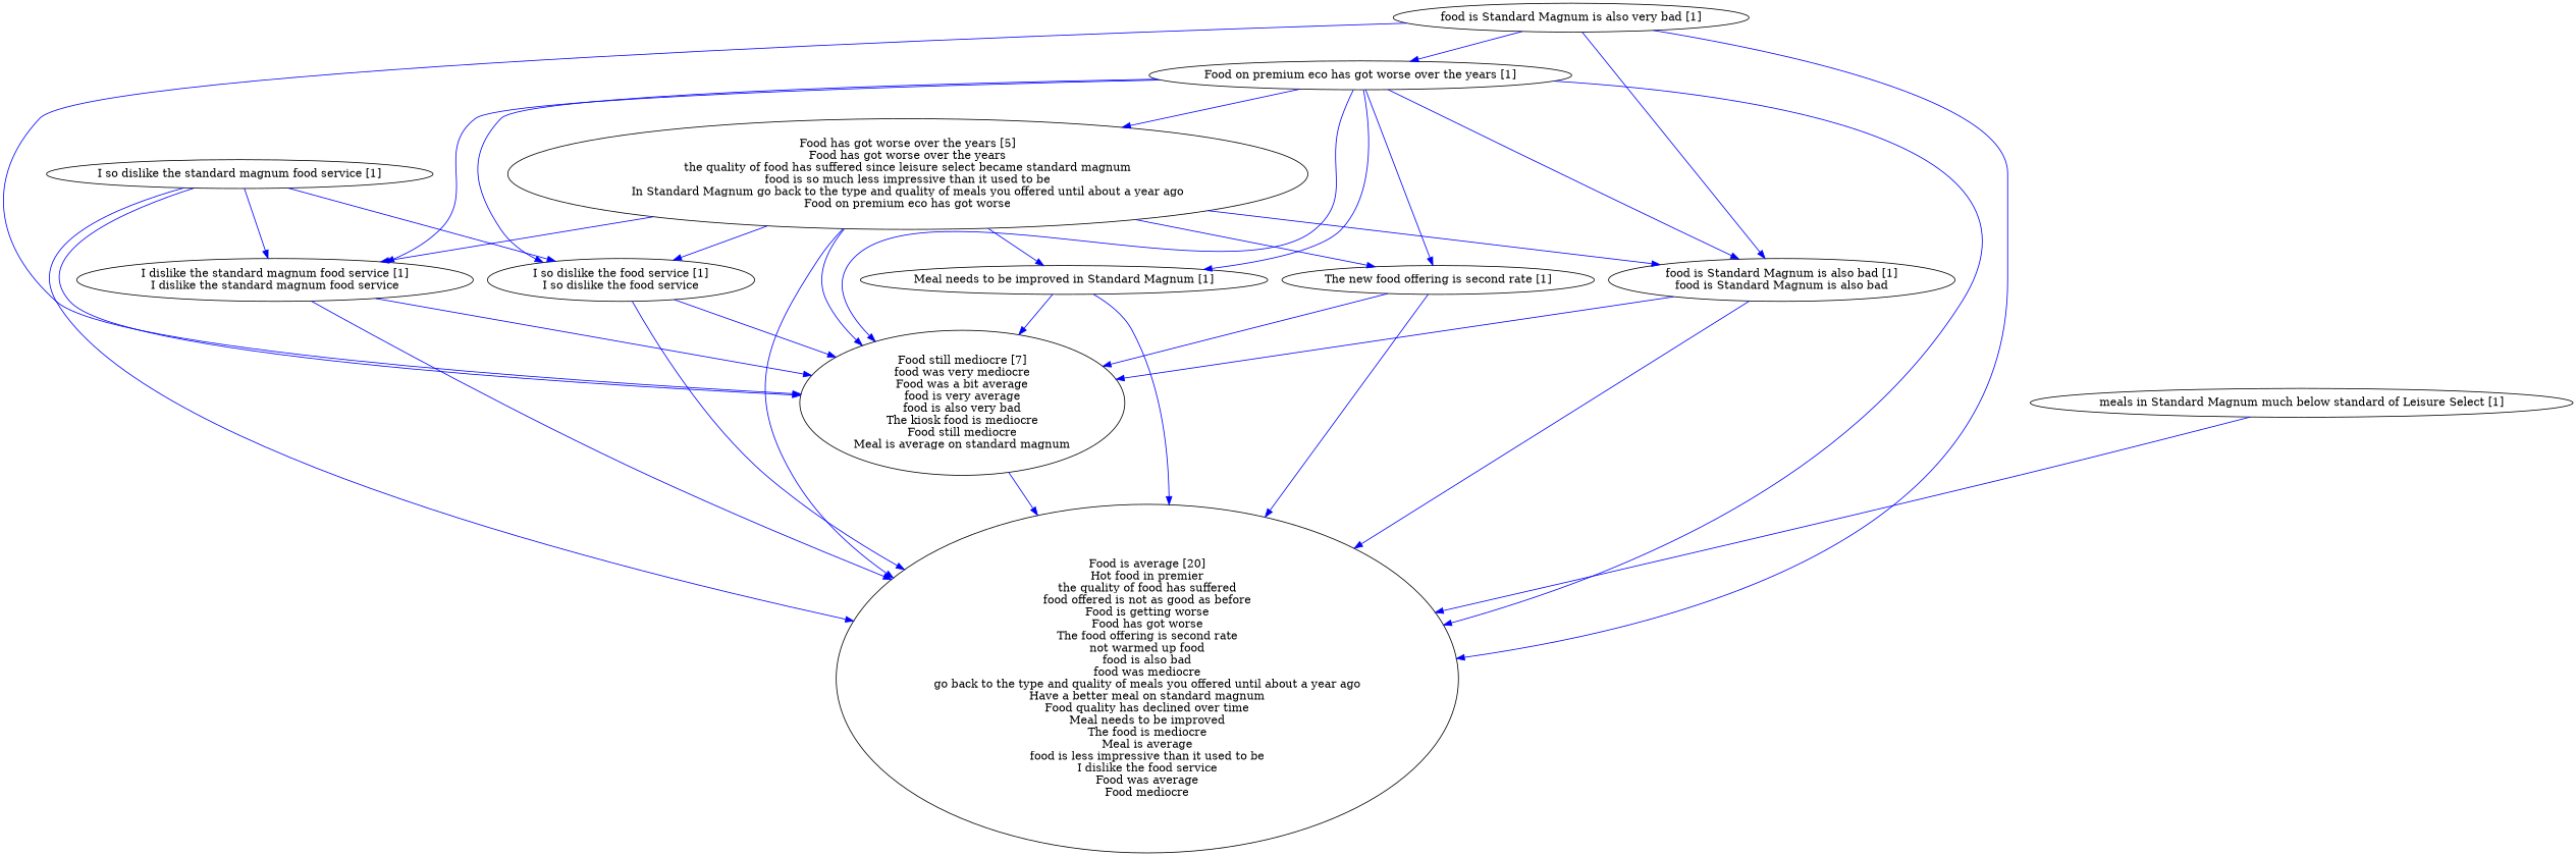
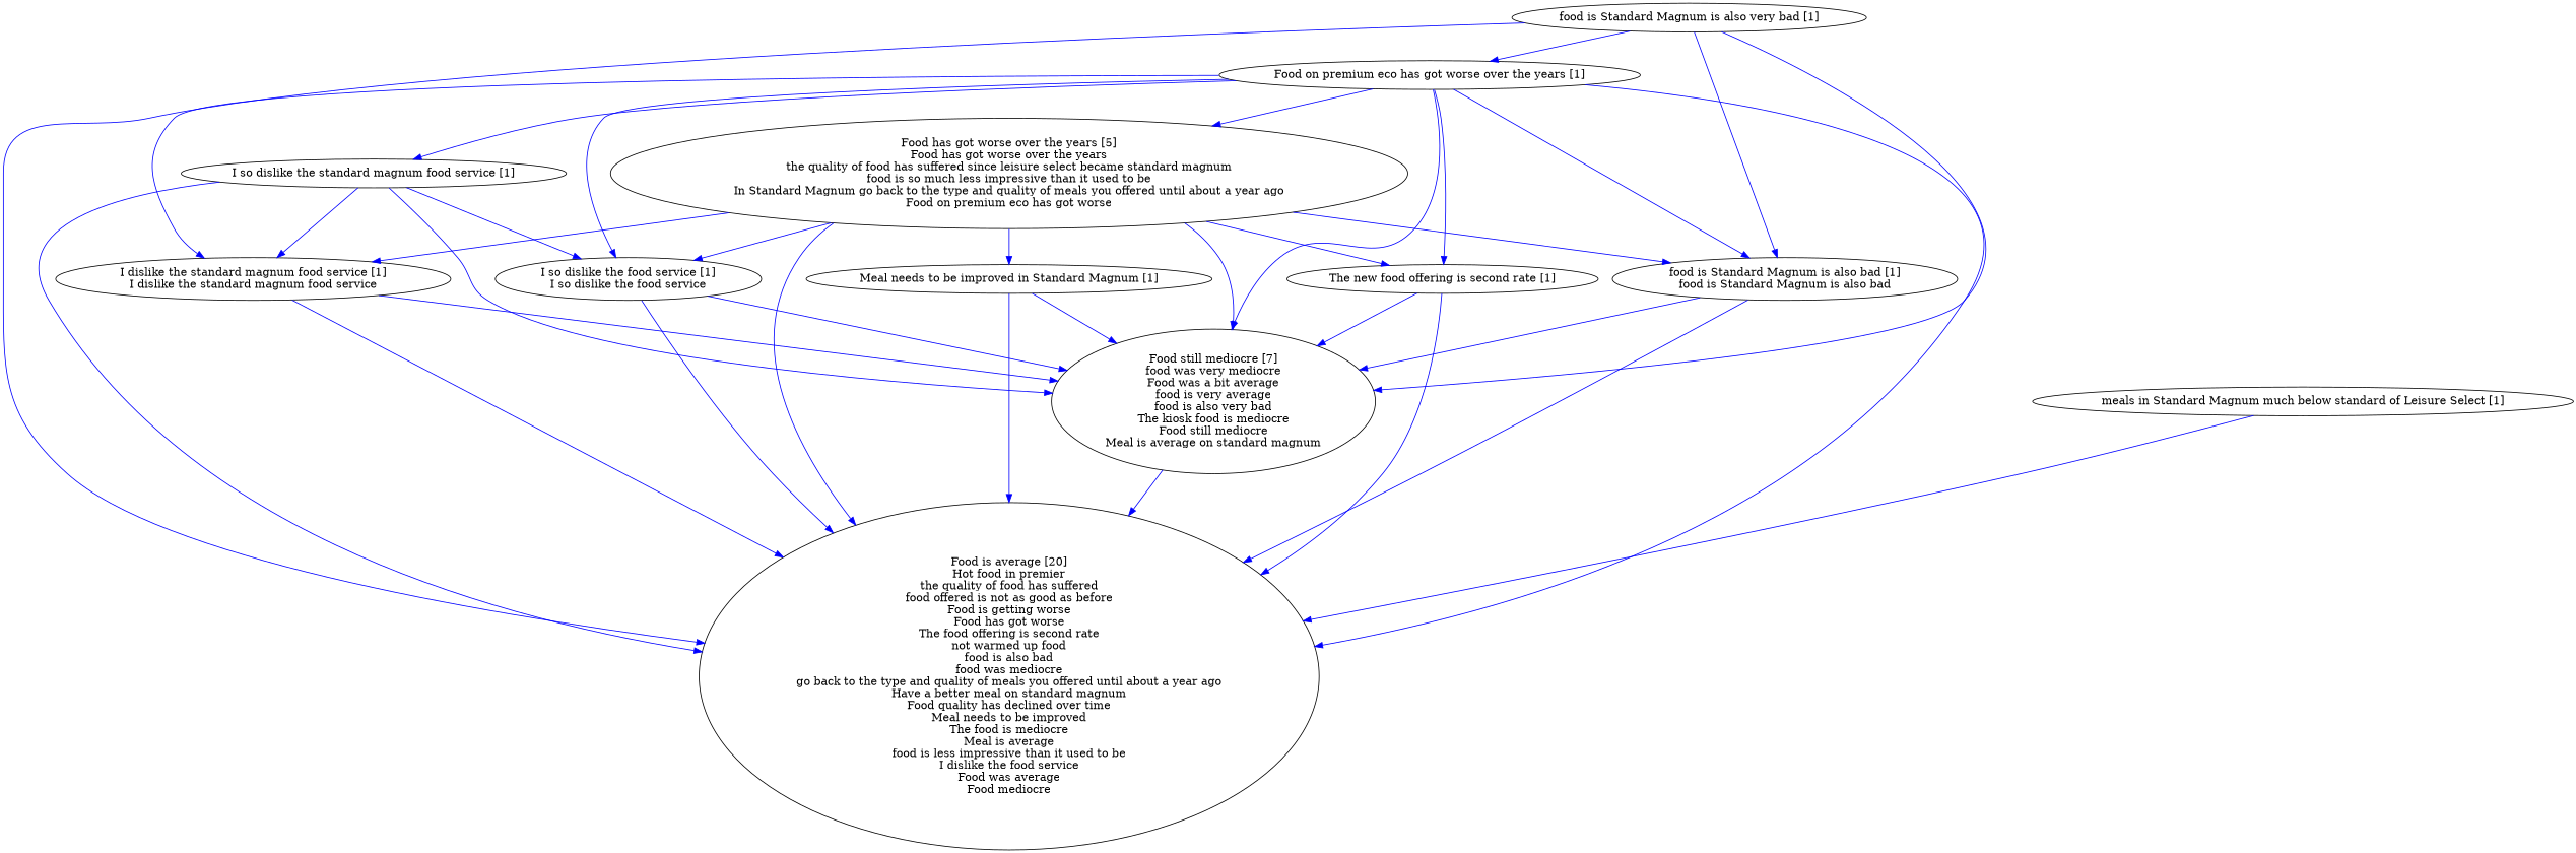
  digraph {
    edge [color=blue]
    "Food has got worse over the years [5]\nFood has got worse over the years\nthe quality of food has suffered since leisure select became standard magnum\nfood is so much less impressive than it used to be\nIn Standard Magnum go back to the type and quality of meals you offered until about a year ago\nFood on premium eco has got worse"
    "Food is average [20]\nHot food in premier\nthe quality of food has suffered\nfood offered is not as good as before\nFood is getting worse\nFood has got worse\nThe food offering is second rate\nnot warmed up food\nfood is also bad\nfood was mediocre\ngo back to the type and quality of meals you offered until about a year ago\nHave a better meal on standard magnum\nFood quality has declined over time\nMeal needs to be improved\nThe food is mediocre\nMeal is average\nfood is less impressive than it used to be\nI dislike the food service\nFood was average\nFood mediocre"
    "Food still mediocre [7]\nfood was very mediocre\nFood was a bit average\nfood is very average\nfood is also very bad\nThe kiosk food is mediocre\nFood still mediocre\nMeal is average on standard magnum"
    "I dislike the standard magnum food service [1]\nI dislike the standard magnum food service"
    "I so dislike the food service [1]\nI so dislike the food service"
    "Meal needs to be improved in Standard Magnum [1]"
    "The new food offering is second rate [1]"
    "food is Standard Magnum is also bad [1]\nfood is Standard Magnum is also bad"
    "Food on premium eco has got worse over the years [1]"
    "food is Standard Magnum is also very bad [1]"
    "I so dislike the standard magnum food service [1]"
    "meals in Standard Magnum much below standard of Leisure Select [1]"
    "Food has got worse over the years [5]\nFood has got worse over the years\nthe quality of food has suffered since leisure select became standard magnum\nfood is so much less impressive than it used to be\nIn Standard Magnum go back to the type and quality of meals you offered until about a year ago\nFood on premium eco has got worse" -> "Food is average [20]\nHot food in premier\nthe quality of food has suffered\nfood offered is not as good as before\nFood is getting worse\nFood has got worse\nThe food offering is second rate\nnot warmed up food\nfood is also bad\nfood was mediocre\ngo back to the type and quality of meals you offered until about a year ago\nHave a better meal on standard magnum\nFood quality has declined over time\nMeal needs to be improved\nThe food is mediocre\nMeal is average\nfood is less impressive than it used to be\nI dislike the food service\nFood was average\nFood mediocre"
    "Food has got worse over the years [5]\nFood has got worse over the years\nthe quality of food has suffered since leisure select became standard magnum\nfood is so much less impressive than it used to be\nIn Standard Magnum go back to the type and quality of meals you offered until about a year ago\nFood on premium eco has got worse" -> "Food still mediocre [7]\nfood was very mediocre\nFood was a bit average\nfood is very average\nfood is also very bad\nThe kiosk food is mediocre\nFood still mediocre\nMeal is average on standard magnum"
    "Food has got worse over the years [5]\nFood has got worse over the years\nthe quality of food has suffered since leisure select became standard magnum\nfood is so much less impressive than it used to be\nIn Standard Magnum go back to the type and quality of meals you offered until about a year ago\nFood on premium eco has got worse" -> "I dislike the standard magnum food service [1]\nI dislike the standard magnum food service"
    "Food has got worse over the years [5]\nFood has got worse over the years\nthe quality of food has suffered since leisure select became standard magnum\nfood is so much less impressive than it used to be\nIn Standard Magnum go back to the type and quality of meals you offered until about a year ago\nFood on premium eco has got worse" -> "I so dislike the food service [1]\nI so dislike the food service"
    "Food has got worse over the years [5]\nFood has got worse over the years\nthe quality of food has suffered since leisure select became standard magnum\nfood is so much less impressive than it used to be\nIn Standard Magnum go back to the type and quality of meals you offered until about a year ago\nFood on premium eco has got worse" -> "Meal needs to be improved in Standard Magnum [1]"
    "Food has got worse over the years [5]\nFood has got worse over the years\nthe quality of food has suffered since leisure select became standard magnum\nfood is so much less impressive than it used to be\nIn Standard Magnum go back to the type and quality of meals you offered until about a year ago\nFood on premium eco has got worse" -> "The new food offering is second rate [1]"
    "Food has got worse over the years [5]\nFood has got worse over the years\nthe quality of food has suffered since leisure select became standard magnum\nfood is so much less impressive than it used to be\nIn Standard Magnum go back to the type and quality of meals you offered until about a year ago\nFood on premium eco has got worse" -> "food is Standard Magnum is also bad [1]\nfood is Standard Magnum is also bad"
    "Food still mediocre [7]\nfood was very mediocre\nFood was a bit average\nfood is very average\nfood is also very bad\nThe kiosk food is mediocre\nFood still mediocre\nMeal is average on standard magnum" -> "Food is average [20]\nHot food in premier\nthe quality of food has suffered\nfood offered is not as good as before\nFood is getting worse\nFood has got worse\nThe food offering is second rate\nnot warmed up food\nfood is also bad\nfood was mediocre\ngo back to the type and quality of meals you offered until about a year ago\nHave a better meal on standard magnum\nFood quality has declined over time\nMeal needs to be improved\nThe food is mediocre\nMeal is average\nfood is less impressive than it used to be\nI dislike the food service\nFood was average\nFood mediocre"
    "I dislike the standard magnum food service [1]\nI dislike the standard magnum food service" -> "Food is average [20]\nHot food in premier\nthe quality of food has suffered\nfood offered is not as good as before\nFood is getting worse\nFood has got worse\nThe food offering is second rate\nnot warmed up food\nfood is also bad\nfood was mediocre\ngo back to the type and quality of meals you offered until about a year ago\nHave a better meal on standard magnum\nFood quality has declined over time\nMeal needs to be improved\nThe food is mediocre\nMeal is average\nfood is less impressive than it used to be\nI dislike the food service\nFood was average\nFood mediocre"
    "I dislike the standard magnum food service [1]\nI dislike the standard magnum food service" -> "Food still mediocre [7]\nfood was very mediocre\nFood was a bit average\nfood is very average\nfood is also very bad\nThe kiosk food is mediocre\nFood still mediocre\nMeal is average on standard magnum"
    "I so dislike the food service [1]\nI so dislike the food service" -> "Food is average [20]\nHot food in premier\nthe quality of food has suffered\nfood offered is not as good as before\nFood is getting worse\nFood has got worse\nThe food offering is second rate\nnot warmed up food\nfood is also bad\nfood was mediocre\ngo back to the type and quality of meals you offered until about a year ago\nHave a better meal on standard magnum\nFood quality has declined over time\nMeal needs to be improved\nThe food is mediocre\nMeal is average\nfood is less impressive than it used to be\nI dislike the food service\nFood was average\nFood mediocre"
    "I so dislike the food service [1]\nI so dislike the food service" -> "Food still mediocre [7]\nfood was very mediocre\nFood was a bit average\nfood is very average\nfood is also very bad\nThe kiosk food is mediocre\nFood still mediocre\nMeal is average on standard magnum"
    "Meal needs to be improved in Standard Magnum [1]" -> "Food is average [20]\nHot food in premier\nthe quality of food has suffered\nfood offered is not as good as before\nFood is getting worse\nFood has got worse\nThe food offering is second rate\nnot warmed up food\nfood is also bad\nfood was mediocre\ngo back to the type and quality of meals you offered until about a year ago\nHave a better meal on standard magnum\nFood quality has declined over time\nMeal needs to be improved\nThe food is mediocre\nMeal is average\nfood is less impressive than it used to be\nI dislike the food service\nFood was average\nFood mediocre"
    "Meal needs to be improved in Standard Magnum [1]" -> "Food still mediocre [7]\nfood was very mediocre\nFood was a bit average\nfood is very average\nfood is also very bad\nThe kiosk food is mediocre\nFood still mediocre\nMeal is average on standard magnum"
    "The new food offering is second rate [1]" -> "Food is average [20]\nHot food in premier\nthe quality of food has suffered\nfood offered is not as good as before\nFood is getting worse\nFood has got worse\nThe food offering is second rate\nnot warmed up food\nfood is also bad\nfood was mediocre\ngo back to the type and quality of meals you offered until about a year ago\nHave a better meal on standard magnum\nFood quality has declined over time\nMeal needs to be improved\nThe food is mediocre\nMeal is average\nfood is less impressive than it used to be\nI dislike the food service\nFood was average\nFood mediocre"
    "The new food offering is second rate [1]" -> "Food still mediocre [7]\nfood was very mediocre\nFood was a bit average\nfood is very average\nfood is also very bad\nThe kiosk food is mediocre\nFood still mediocre\nMeal is average on standard magnum"
    "food is Standard Magnum is also bad [1]\nfood is Standard Magnum is also bad" -> "Food is average [20]\nHot food in premier\nthe quality of food has suffered\nfood offered is not as good as before\nFood is getting worse\nFood has got worse\nThe food offering is second rate\nnot warmed up food\nfood is also bad\nfood was mediocre\ngo back to the type and quality of meals you offered until about a year ago\nHave a better meal on standard magnum\nFood quality has declined over time\nMeal needs to be improved\nThe food is mediocre\nMeal is average\nfood is less impressive than it used to be\nI dislike the food service\nFood was average\nFood mediocre"
    "food is Standard Magnum is also bad [1]\nfood is Standard Magnum is also bad" -> "Food still mediocre [7]\nfood was very mediocre\nFood was a bit average\nfood is very average\nfood is also very bad\nThe kiosk food is mediocre\nFood still mediocre\nMeal is average on standard magnum"
    "Food on premium eco has got worse over the years [1]" -> "Food has got worse over the years [5]\nFood has got worse over the years\nthe quality of food has suffered since leisure select became standard magnum\nfood is so much less impressive than it used to be\nIn Standard Magnum go back to the type and quality of meals you offered until about a year ago\nFood on premium eco has got worse"
    "Food on premium eco has got worse over the years [1]" -> "Food is average [20]\nHot food in premier\nthe quality of food has suffered\nfood offered is not as good as before\nFood is getting worse\nFood has got worse\nThe food offering is second rate\nnot warmed up food\nfood is also bad\nfood was mediocre\ngo back to the type and quality of meals you offered until about a year ago\nHave a better meal on standard magnum\nFood quality has declined over time\nMeal needs to be improved\nThe food is mediocre\nMeal is average\nfood is less impressive than it used to be\nI dislike the food service\nFood was average\nFood mediocre"
    "Food on premium eco has got worse over the years [1]" -> "Food still mediocre [7]\nfood was very mediocre\nFood was a bit average\nfood is very average\nfood is also very bad\nThe kiosk food is mediocre\nFood still mediocre\nMeal is average on standard magnum"
    "Food on premium eco has got worse over the years [1]" -> "I dislike the standard magnum food service [1]\nI dislike the standard magnum food service"
    "Food on premium eco has got worse over the years [1]" -> "I so dislike the food service [1]\nI so dislike the food service"
-   "Food on premium eco has got worse over the years [1]" -> "Meal needs to be improved in Standard Magnum [1]"
+   "Food on premium eco has got worse over the years [1]" -> "I so dislike the standard magnum food service [1]"
    "Food on premium eco has got worse over the years [1]" -> "The new food offering is second rate [1]"
    "Food on premium eco has got worse over the years [1]" -> "food is Standard Magnum is also bad [1]\nfood is Standard Magnum is also bad"
    "food is Standard Magnum is also very bad [1]" -> "Food is average [20]\nHot food in premier\nthe quality of food has suffered\nfood offered is not as good as before\nFood is getting worse\nFood has got worse\nThe food offering is second rate\nnot warmed up food\nfood is also bad\nfood was mediocre\ngo back to the type and quality of meals you offered until about a year ago\nHave a better meal on standard magnum\nFood quality has declined over time\nMeal needs to be improved\nThe food is mediocre\nMeal is average\nfood is less impressive than it used to be\nI dislike the food service\nFood was average\nFood mediocre"
    "food is Standard Magnum is also very bad [1]" -> "Food still mediocre [7]\nfood was very mediocre\nFood was a bit average\nfood is very average\nfood is also very bad\nThe kiosk food is mediocre\nFood still mediocre\nMeal is average on standard magnum"
    "food is Standard Magnum is also very bad [1]" -> "food is Standard Magnum is also bad [1]\nfood is Standard Magnum is also bad"
    "food is Standard Magnum is also very bad [1]" -> "Food on premium eco has got worse over the years [1]"
    "I so dislike the standard magnum food service [1]" -> "Food is average [20]\nHot food in premier\nthe quality of food has suffered\nfood offered is not as good as before\nFood is getting worse\nFood has got worse\nThe food offering is second rate\nnot warmed up food\nfood is also bad\nfood was mediocre\ngo back to the type and quality of meals you offered until about a year ago\nHave a better meal on standard magnum\nFood quality has declined over time\nMeal needs to be improved\nThe food is mediocre\nMeal is average\nfood is less impressive than it used to be\nI dislike the food service\nFood was average\nFood mediocre"
    "I so dislike the standard magnum food service [1]" -> "Food still mediocre [7]\nfood was very mediocre\nFood was a bit average\nfood is very average\nfood is also very bad\nThe kiosk food is mediocre\nFood still mediocre\nMeal is average on standard magnum"
    "I so dislike the standard magnum food service [1]" -> "I dislike the standard magnum food service [1]\nI dislike the standard magnum food service"
    "I so dislike the standard magnum food service [1]" -> "I so dislike the food service [1]\nI so dislike the food service"
    "meals in Standard Magnum much below standard of Leisure Select [1]" -> "Food is average [20]\nHot food in premier\nthe quality of food has suffered\nfood offered is not as good as before\nFood is getting worse\nFood has got worse\nThe food offering is second rate\nnot warmed up food\nfood is also bad\nfood was mediocre\ngo back to the type and quality of meals you offered until about a year ago\nHave a better meal on standard magnum\nFood quality has declined over time\nMeal needs to be improved\nThe food is mediocre\nMeal is average\nfood is less impressive than it used to be\nI dislike the food service\nFood was average\nFood mediocre"
  }
